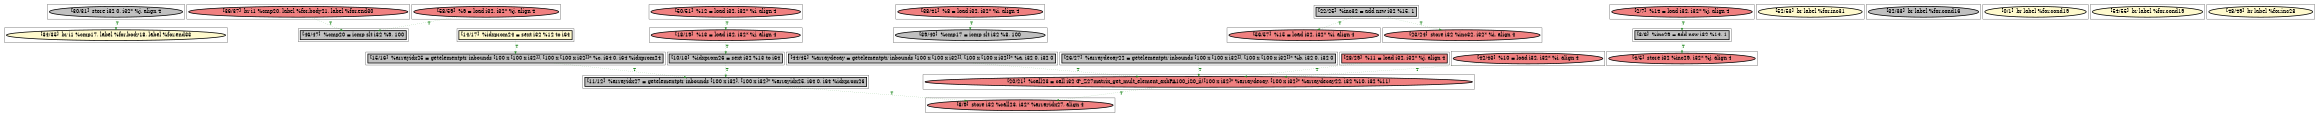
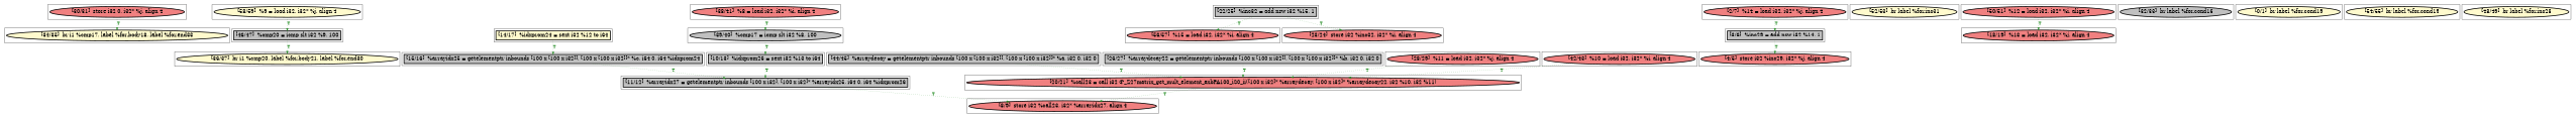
  digraph {
    node [fillcolor=lightcoral fontsize=20 penwidth=3.0 shape=ellipse style=filled]
    edge [color=forestgreen fontcolor=forestgreen style=dotted]
-   n1 [fillcolor=grey label="[30/31]  store i32 0, i32* %j, align 4"]
+   n1 [label="[30/31]  store i32 0, i32* %j, align 4"]
    n2 [fillcolor=lemonchiffon label="[34/35]  br i1 %cmp17, label %for.body18, label %for.end33"]
-   n3 [label="[36/37]  br i1 %cmp20, label %for.body21, label %for.end30"]
-   n4 [label="[28/29]  %11 = load i32, i32* %j, align 4" shape=box]
+   n3 [fillcolor=lemonchiffon label="[36/37]  br i1 %cmp20, label %for.body21, label %for.end30"]
+   n4 [label="[28/29]  %11 = load i32, i32* %j, align 4"]
    n5 [fillcolor=grey label="[39/40]  %cmp17 = icmp slt i32 %8, 100"]
    n6 [label="[56/57]  %15 = load i32, i32* %i, align 4"]
    n7 [label="[4/5]  store i32 %inc29, i32* %j, align 4"]
    n8 [fillcolor=grey label="[46/47]  %cmp20 = icmp slt i32 %9, 100" shape=rectangle]
    n9 [fillcolor=lemonchiffon label="[52/53]  br label %for.inc31"]
    n10 [label="[42/43]  %10 = load i32, i32* %i, align 4"]
    n11 [label="[50/51]  %12 = load i32, i32* %i, align 4"]
    n12 [label="[20/21]  %call23 = call i32 @_Z27matrix_get_mult_element_axbPA100_iS0_ii([100 x i32]* %arraydecay, [100 x i32]* %arraydecay22, i32 %10, i32 %11)"]
    n13 [fillcolor=grey label="[11/12]  %arrayidx27 = getelementptr inbounds [100 x i32], [100 x i32]* %arrayidx25, i64 0, i64 %idxprom26" shape=rectangle]
    n14 [fillcolor=grey label="[10/13]  %idxprom26 = sext i32 %13 to i64" shape=rectangle]
    n15 [label="[8/9]  store i32 %call23, i32* %arrayidx27, align 4"]
    n16 [label="[2/7]  %14 = load i32, i32* %j, align 4"]
    n17 [fillcolor=grey label="[32/33]  br label %for.cond16"]
    n18 [fillcolor=lemonchiffon label="[14/17]  %idxprom24 = sext i32 %12 to i64" shape=rectangle]
    n19 [fillcolor=lemonchiffon label="[0/1]  br label %for.cond19"]
    n20 [label="[18/19]  %13 = load i32, i32* %j, align 4"]
-   n21 [label="[58/59]  %9 = load i32, i32* %j, align 4"]
+   n21 [fillcolor=lemonchiffon label="[58/59]  %9 = load i32, i32* %j, align 4"]
    n22 [fillcolor=lemonchiffon label="[54/55]  br label %for.cond19"]
    n23 [fillcolor=grey label="[3/6]  %inc29 = add nsw i32 %14, 1" shape=rectangle]
    n24 [fillcolor=grey label="[44/45]  %arraydecay = getelementptr inbounds [100 x [100 x i32]], [100 x [100 x i32]]* %a, i32 0, i32 0" shape=rectangle]
    n25 [fillcolor=grey label="[22/25]  %inc32 = add nsw i32 %15, 1" shape=rectangle]
    n26 [fillcolor=lemonchiffon label="[48/49]  br label %for.inc28"]
    n27 [fillcolor=grey label="[26/27]  %arraydecay22 = getelementptr inbounds [100 x [100 x i32]], [100 x [100 x i32]]* %b, i32 0, i32 0" shape=rectangle]
    n28 [fillcolor=grey label="[15/16]  %arrayidx25 = getelementptr inbounds [100 x [100 x i32]], [100 x [100 x i32]]* %c, i64 0, i64 %idxprom24" shape=rectangle]
    n29 [label="[23/24]  store i32 %inc32, i32* %i, align 4"]
    n30 [label="[38/41]  %8 = load i32, i32* %i, align 4"]
    subgraph cluster_1 {
      n1
    }
    subgraph cluster_2 {
      n2
    }
    subgraph cluster_3 {
      n3
    }
    subgraph cluster_4 {
      n4
    }
    subgraph cluster_5 {
      n5
    }
    subgraph cluster_6 {
      n6
    }
    subgraph cluster_7 {
      n7
    }
    subgraph cluster_8 {
      n8
    }
    subgraph cluster_9 {
      n9
    }
    subgraph cluster_10 {
      n10
    }
    subgraph cluster_11 {
      n11
    }
    subgraph cluster_12 {
      n12
    }
    subgraph cluster_13 {
      n13
    }
    subgraph cluster_14 {
      n14
    }
    subgraph cluster_15 {
      n15
    }
    subgraph cluster_16 {
      n16
    }
    subgraph cluster_17 {
      n17
    }
    subgraph cluster_18 {
      n18
    }
    subgraph cluster_19 {
      n19
    }
    subgraph cluster_20 {
      n20
    }
    subgraph cluster_21 {
      n21
    }
    subgraph cluster_22 {
      n22
    }
    subgraph cluster_23 {
      n23
    }
    subgraph cluster_24 {
      n24
    }
    subgraph cluster_25 {
      n25
    }
    subgraph cluster_26 {
      n26
    }
    subgraph cluster_27 {
      n27
    }
    subgraph cluster_28 {
      n28
    }
    subgraph cluster_29 {
      n29
    }
    subgraph cluster_30 {
      n30
    }
    n1 -> n2 [label=T]
    n4 -> n12 [label=T]
-   n3 -> n8 [label=T]
+   n8 -> n3 [label=T]
    n10 -> n12 [label=T]
    n11 -> n20 [label=T]
    n12 -> n15 [label=T]
    n13 -> n15 [label=T]
    n14 -> n13 [label=T]
    n16 -> n23 [label=T]
    n18 -> n28 [label=T]
-   n20 -> n14 [label=T]
+   n5 -> n14 [label=T]
    n21 -> n8 [label=T]
    n23 -> n7 [label=T]
    n24 -> n12 [label=T]
    n25 -> n6 [label=T]
    n25 -> n29 [label=T]
    n27 -> n12 [label=T]
    n28 -> n13 [label=T]
    n30 -> n5 [label=T]
  }
